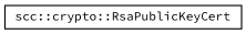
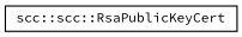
  digraph {
    rankdir=LR
    fontname="Source Code Pro"
-   n1 [color=black fillcolor=white fontname="Source Code Pro" fontsize=10 height=0.2 label="scc::crypto::RsaPublicKeyCert" shape=record style=filled width=0.4]
+   n1 [color=black fillcolor=white fontname="Source Code Pro" fontsize=10 height=0.2 label="scc::scc::RsaPublicKeyCert" shape=record style=filled width=0.4]
  }
